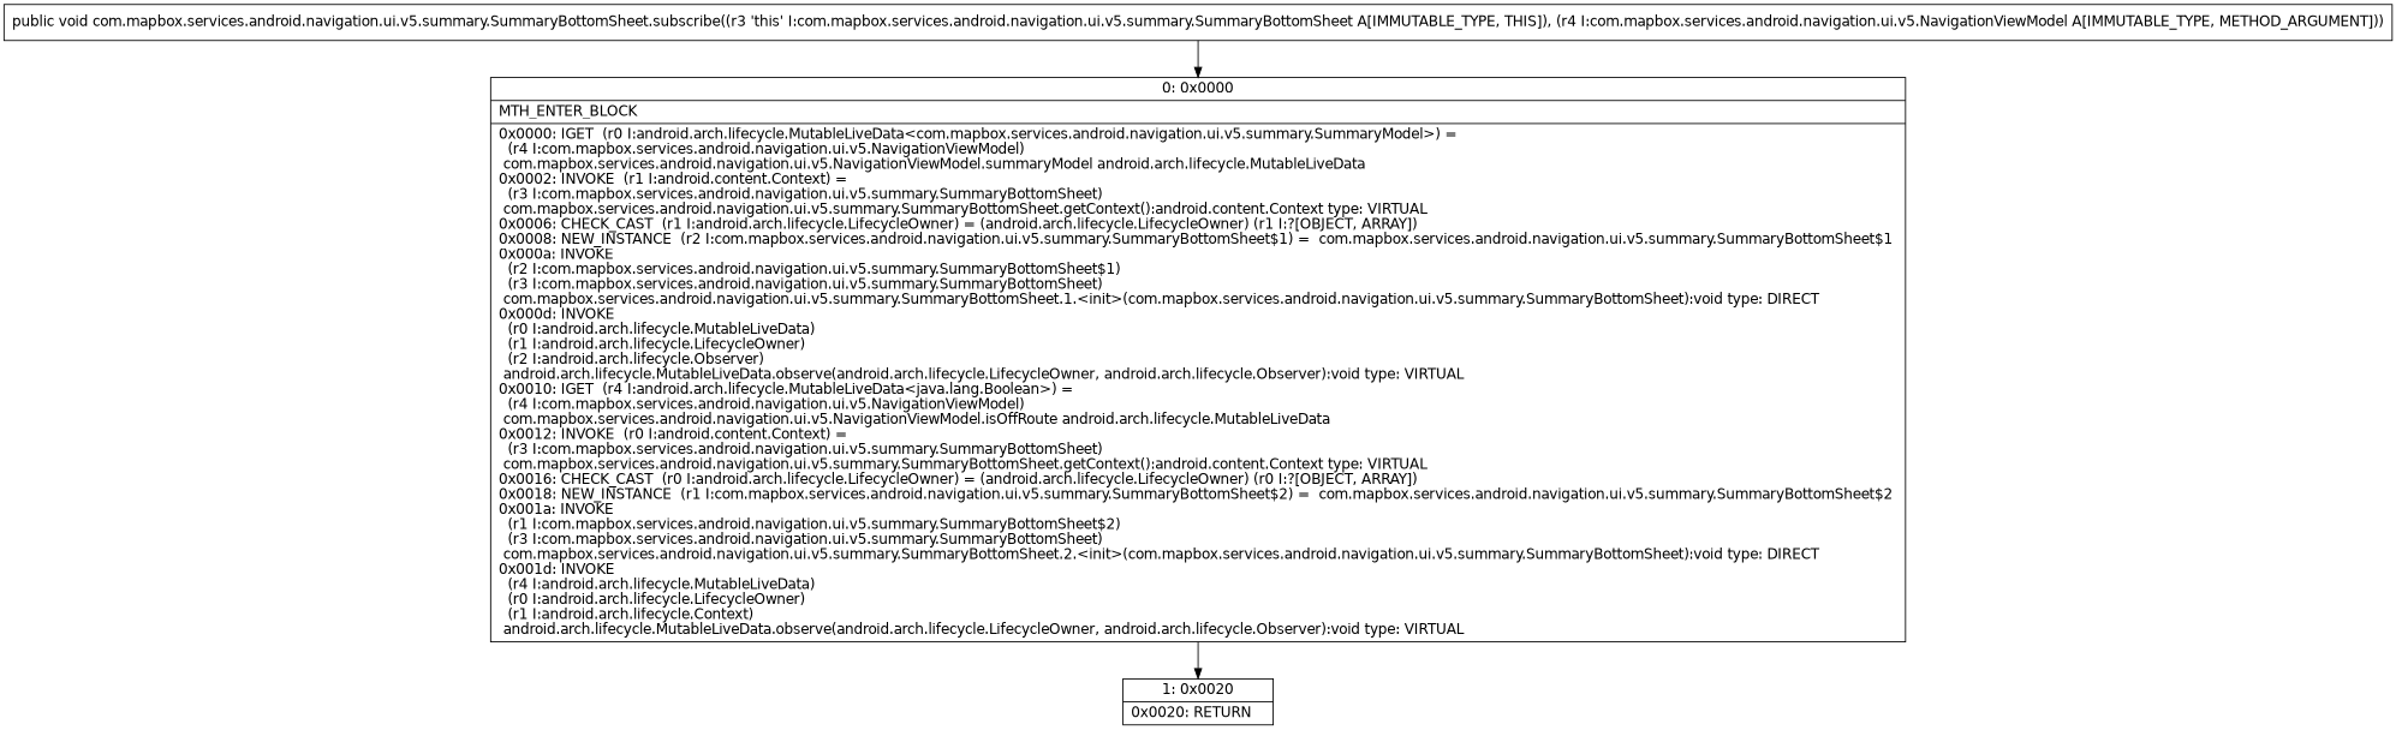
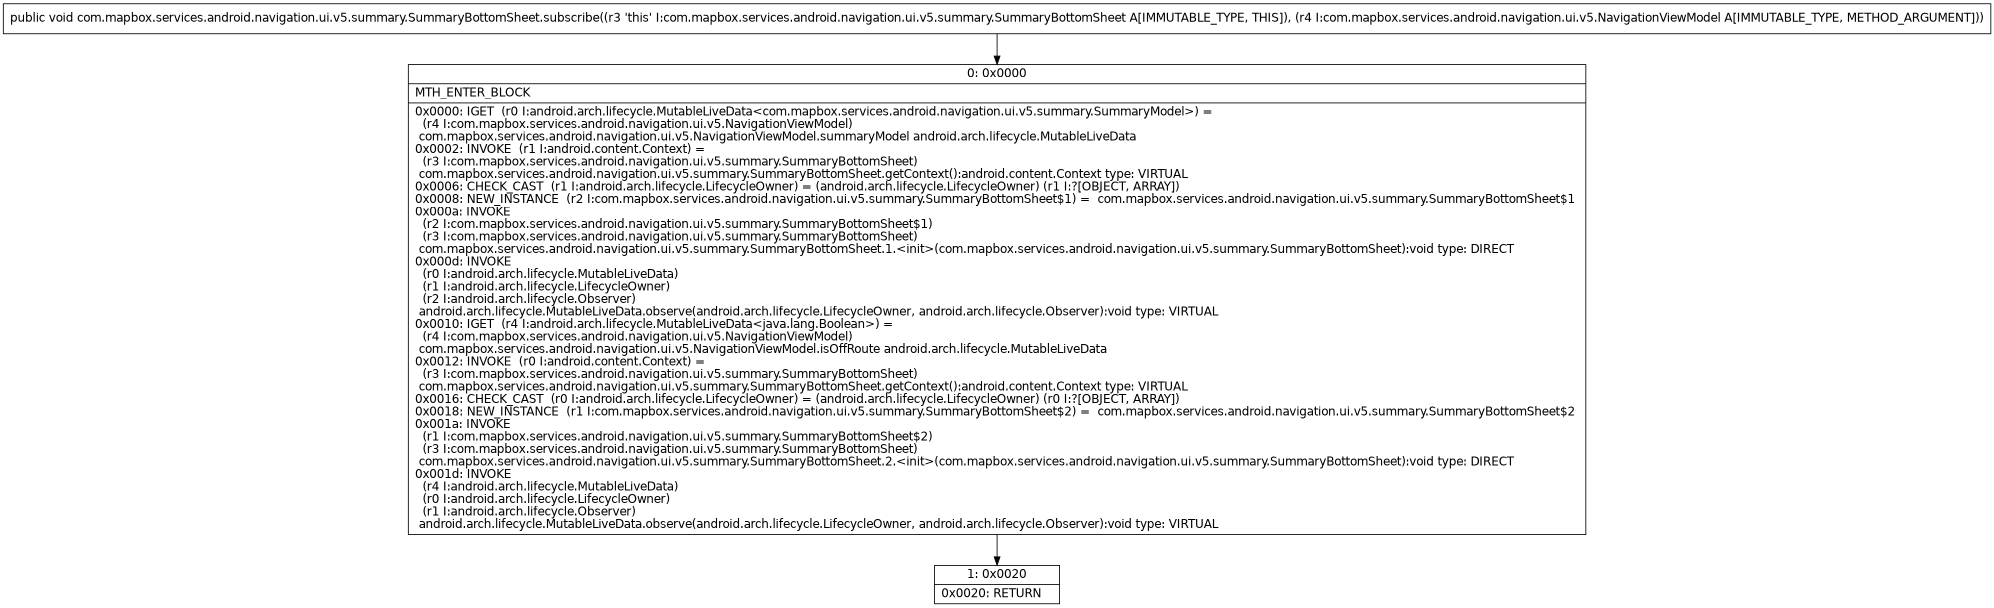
  digraph {
    fontname="DejaVu Sans"
    node [shape=record fontname="DejaVu Sans"]
    edge [fontname="DejaVu Sans"]
-   n1 [label="{0\:\ 0x0000|MTH_ENTER_BLOCK\l|0x0000: IGET  (r0 I:android.arch.lifecycle.MutableLiveData\<com.mapbox.services.android.navigation.ui.v5.summary.SummaryModel\>) = \l  (r4 I:com.mapbox.services.android.navigation.ui.v5.NavigationViewModel)\l com.mapbox.services.android.navigation.ui.v5.NavigationViewModel.summaryModel android.arch.lifecycle.MutableLiveData \l0x0002: INVOKE  (r1 I:android.content.Context) = \l  (r3 I:com.mapbox.services.android.navigation.ui.v5.summary.SummaryBottomSheet)\l com.mapbox.services.android.navigation.ui.v5.summary.SummaryBottomSheet.getContext():android.content.Context type: VIRTUAL \l0x0006: CHECK_CAST  (r1 I:android.arch.lifecycle.LifecycleOwner) = (android.arch.lifecycle.LifecycleOwner) (r1 I:?[OBJECT, ARRAY]) \l0x0008: NEW_INSTANCE  (r2 I:com.mapbox.services.android.navigation.ui.v5.summary.SummaryBottomSheet$1) =  com.mapbox.services.android.navigation.ui.v5.summary.SummaryBottomSheet$1 \l0x000a: INVOKE  \l  (r2 I:com.mapbox.services.android.navigation.ui.v5.summary.SummaryBottomSheet$1)\l  (r3 I:com.mapbox.services.android.navigation.ui.v5.summary.SummaryBottomSheet)\l com.mapbox.services.android.navigation.ui.v5.summary.SummaryBottomSheet.1.\<init\>(com.mapbox.services.android.navigation.ui.v5.summary.SummaryBottomSheet):void type: DIRECT \l0x000d: INVOKE  \l  (r0 I:android.arch.lifecycle.MutableLiveData)\l  (r1 I:android.arch.lifecycle.LifecycleOwner)\l  (r2 I:android.arch.lifecycle.Observer)\l android.arch.lifecycle.MutableLiveData.observe(android.arch.lifecycle.LifecycleOwner, android.arch.lifecycle.Observer):void type: VIRTUAL \l0x0010: IGET  (r4 I:android.arch.lifecycle.MutableLiveData\<java.lang.Boolean\>) = \l  (r4 I:com.mapbox.services.android.navigation.ui.v5.NavigationViewModel)\l com.mapbox.services.android.navigation.ui.v5.NavigationViewModel.isOffRoute android.arch.lifecycle.MutableLiveData \l0x0012: INVOKE  (r0 I:android.content.Context) = \l  (r3 I:com.mapbox.services.android.navigation.ui.v5.summary.SummaryBottomSheet)\l com.mapbox.services.android.navigation.ui.v5.summary.SummaryBottomSheet.getContext():android.content.Context type: VIRTUAL \l0x0016: CHECK_CAST  (r0 I:android.arch.lifecycle.LifecycleOwner) = (android.arch.lifecycle.LifecycleOwner) (r0 I:?[OBJECT, ARRAY]) \l0x0018: NEW_INSTANCE  (r1 I:com.mapbox.services.android.navigation.ui.v5.summary.SummaryBottomSheet$2) =  com.mapbox.services.android.navigation.ui.v5.summary.SummaryBottomSheet$2 \l0x001a: INVOKE  \l  (r1 I:com.mapbox.services.android.navigation.ui.v5.summary.SummaryBottomSheet$2)\l  (r3 I:com.mapbox.services.android.navigation.ui.v5.summary.SummaryBottomSheet)\l com.mapbox.services.android.navigation.ui.v5.summary.SummaryBottomSheet.2.\<init\>(com.mapbox.services.android.navigation.ui.v5.summary.SummaryBottomSheet):void type: DIRECT \l0x001d: INVOKE  \l  (r4 I:android.arch.lifecycle.MutableLiveData)\l  (r0 I:android.arch.lifecycle.LifecycleOwner)\l  (r1 I:android.arch.lifecycle.Context)\l android.arch.lifecycle.MutableLiveData.observe(android.arch.lifecycle.LifecycleOwner, android.arch.lifecycle.Observer):void type: VIRTUAL \l}"]
+   n1 [label="{0\:\ 0x0000|MTH_ENTER_BLOCK\l|0x0000: IGET  (r0 I:android.arch.lifecycle.MutableLiveData\<com.mapbox.services.android.navigation.ui.v5.summary.SummaryModel\>) = \l  (r4 I:com.mapbox.services.android.navigation.ui.v5.NavigationViewModel)\l com.mapbox.services.android.navigation.ui.v5.NavigationViewModel.summaryModel android.arch.lifecycle.MutableLiveData \l0x0002: INVOKE  (r1 I:android.content.Context) = \l  (r3 I:com.mapbox.services.android.navigation.ui.v5.summary.SummaryBottomSheet)\l com.mapbox.services.android.navigation.ui.v5.summary.SummaryBottomSheet.getContext():android.content.Context type: VIRTUAL \l0x0006: CHECK_CAST  (r1 I:android.arch.lifecycle.LifecycleOwner) = (android.arch.lifecycle.LifecycleOwner) (r1 I:?[OBJECT, ARRAY]) \l0x0008: NEW_INSTANCE  (r2 I:com.mapbox.services.android.navigation.ui.v5.summary.SummaryBottomSheet$1) =  com.mapbox.services.android.navigation.ui.v5.summary.SummaryBottomSheet$1 \l0x000a: INVOKE  \l  (r2 I:com.mapbox.services.android.navigation.ui.v5.summary.SummaryBottomSheet$1)\l  (r3 I:com.mapbox.services.android.navigation.ui.v5.summary.SummaryBottomSheet)\l com.mapbox.services.android.navigation.ui.v5.summary.SummaryBottomSheet.1.\<init\>(com.mapbox.services.android.navigation.ui.v5.summary.SummaryBottomSheet):void type: DIRECT \l0x000d: INVOKE  \l  (r0 I:android.arch.lifecycle.MutableLiveData)\l  (r1 I:android.arch.lifecycle.LifecycleOwner)\l  (r2 I:android.arch.lifecycle.Observer)\l android.arch.lifecycle.MutableLiveData.observe(android.arch.lifecycle.LifecycleOwner, android.arch.lifecycle.Observer):void type: VIRTUAL \l0x0010: IGET  (r4 I:android.arch.lifecycle.MutableLiveData\<java.lang.Boolean\>) = \l  (r4 I:com.mapbox.services.android.navigation.ui.v5.NavigationViewModel)\l com.mapbox.services.android.navigation.ui.v5.NavigationViewModel.isOffRoute android.arch.lifecycle.MutableLiveData \l0x0012: INVOKE  (r0 I:android.content.Context) = \l  (r3 I:com.mapbox.services.android.navigation.ui.v5.summary.SummaryBottomSheet)\l com.mapbox.services.android.navigation.ui.v5.summary.SummaryBottomSheet.getContext():android.content.Context type: VIRTUAL \l0x0016: CHECK_CAST  (r0 I:android.arch.lifecycle.LifecycleOwner) = (android.arch.lifecycle.LifecycleOwner) (r0 I:?[OBJECT, ARRAY]) \l0x0018: NEW_INSTANCE  (r1 I:com.mapbox.services.android.navigation.ui.v5.summary.SummaryBottomSheet$2) =  com.mapbox.services.android.navigation.ui.v5.summary.SummaryBottomSheet$2 \l0x001a: INVOKE  \l  (r1 I:com.mapbox.services.android.navigation.ui.v5.summary.SummaryBottomSheet$2)\l  (r3 I:com.mapbox.services.android.navigation.ui.v5.summary.SummaryBottomSheet)\l com.mapbox.services.android.navigation.ui.v5.summary.SummaryBottomSheet.2.\<init\>(com.mapbox.services.android.navigation.ui.v5.summary.SummaryBottomSheet):void type: DIRECT \l0x001d: INVOKE  \l  (r4 I:android.arch.lifecycle.MutableLiveData)\l  (r0 I:android.arch.lifecycle.LifecycleOwner)\l  (r1 I:android.arch.lifecycle.Observer)\l android.arch.lifecycle.MutableLiveData.observe(android.arch.lifecycle.LifecycleOwner, android.arch.lifecycle.Observer):void type: VIRTUAL \l}"]
    n2 [label="{1\:\ 0x0020|0x0020: RETURN   \l}"]
    n3 [label="{public void com.mapbox.services.android.navigation.ui.v5.summary.SummaryBottomSheet.subscribe((r3 'this' I:com.mapbox.services.android.navigation.ui.v5.summary.SummaryBottomSheet A[IMMUTABLE_TYPE, THIS]), (r4 I:com.mapbox.services.android.navigation.ui.v5.NavigationViewModel A[IMMUTABLE_TYPE, METHOD_ARGUMENT])) }"]
    n1 -> n2
    n3 -> n1
  }
